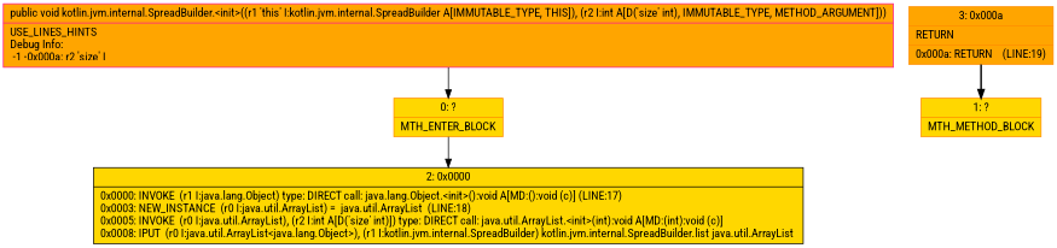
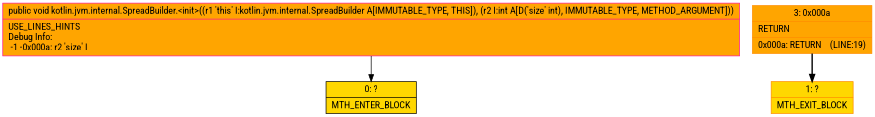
  digraph {
    fontname="Roboto Condensed"
    node [color=black fillcolor=gold fontname="Roboto Condensed" shape=record style=filled]
    edge [fontname="Roboto Condensed" style=solid]
-   n1 [color=darkorange label="{0\:\ ?|MTH_ENTER_BLOCK\l}"]
-   n2 [label="{2\:\ 0x0000|0x0000: INVOKE  (r1 I:java.lang.Object) type: DIRECT call: java.lang.Object.\<init\>():void A[MD:():void (c)] (LINE:17)\l0x0003: NEW_INSTANCE  (r0 I:java.util.ArrayList) =  java.util.ArrayList  (LINE:18)\l0x0005: INVOKE  (r0 I:java.util.ArrayList), (r2 I:int A[D('size' int)]) type: DIRECT call: java.util.ArrayList.\<init\>(int):void A[MD:(int):void (c)]\l0x0008: IPUT  (r0 I:java.util.ArrayList\<java.lang.Object\>), (r1 I:kotlin.jvm.internal.SpreadBuilder) kotlin.jvm.internal.SpreadBuilder.list java.util.ArrayList \l}"]
+   n1 [label="{0\:\ ?|MTH_ENTER_BLOCK\l}"]
    n3 [color=darkorange fillcolor=orange label="{3\:\ 0x000a|RETURN\l|0x000a: RETURN    (LINE:19)\l}"]
-   n4 [color=darkorange label="{1\:\ ?|MTH_METHOD_BLOCK\l}"]
+   n4 [color=darkorange label="{1\:\ ?|MTH_EXIT_BLOCK\l}"]
    n5 [color=deeppink fillcolor=orange label="{public void kotlin.jvm.internal.SpreadBuilder.\<init\>((r1 'this' I:kotlin.jvm.internal.SpreadBuilder A[IMMUTABLE_TYPE, THIS]), (r2 I:int A[D('size' int), IMMUTABLE_TYPE, METHOD_ARGUMENT]))  | USE_LINES_HINTS\lDebug Info:\l  \-1 \-0x000a: r2 'size' I\l}"]
-   n1 -> n2
    n3 -> n4 [style=bold]
    n5 -> n1
  }
